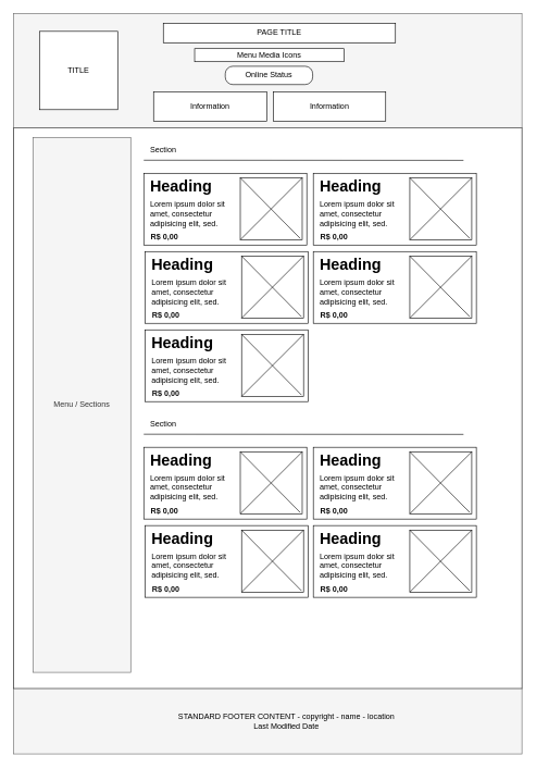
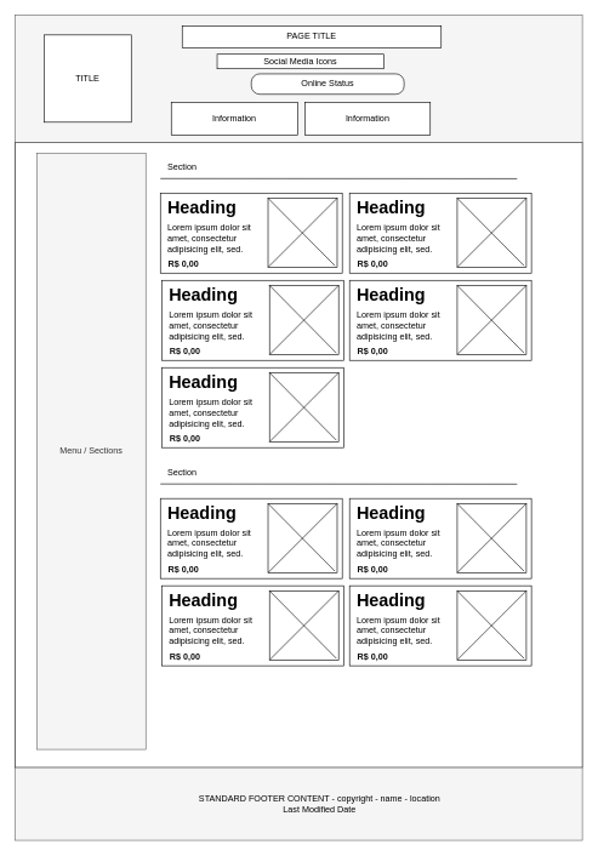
  <mxCell id="0" />
  <mxCell id="1" parent="0" />
  <mxCell id="2" value="" style="rounded=0;whiteSpace=wrap;html=1;fillStyle=auto;glass=0;" vertex="1" parent="1"><mxGeometry x="20" y="195" width="780" height="860" as="geometry" /></mxCell>
  <mxCell id="3" value="" style="rounded=0;whiteSpace=wrap;html=1;fillColor=#f5f5f5;fontColor=#333333;strokeColor=#666666;" vertex="1" parent="1"><mxGeometry x="20" y="20" width="780" height="175" as="geometry" /></mxCell>
  <mxCell id="4" value="TITLE" style="whiteSpace=wrap;html=1;aspect=fixed;" vertex="1" parent="1"><mxGeometry x="60" y="47.5" width="120" height="120" as="geometry" /></mxCell>
  <mxCell id="5" value="PAGE TITLE" style="rounded=0;whiteSpace=wrap;html=1;" vertex="1" parent="1"><mxGeometry x="250" y="35" width="356" height="30" as="geometry" /></mxCell>
  <mxCell id="6" value="Information" style="rounded=0;whiteSpace=wrap;html=1;" vertex="1" parent="1"><mxGeometry x="235" y="140" width="174" height="45" as="geometry" /></mxCell>
  <mxCell id="7" value="Information" style="rounded=0;whiteSpace=wrap;html=1;" vertex="1" parent="1"><mxGeometry x="419" y="140" width="172" height="45" as="geometry" /></mxCell>
- <mxCell id="8" value="Online Status" style="rounded=1;whiteSpace=wrap;html=1;arcSize=41;" vertex="1" parent="1"><mxGeometry x="345" y="101" width="134" height="28" as="geometry" /></mxCell>
- <mxCell id="9" value="Menu Media Icons" style="rounded=0;whiteSpace=wrap;html=1;" vertex="1" parent="1"><mxGeometry x="298" y="74" width="229" height="20" as="geometry" /></mxCell>
+ <mxCell id="8" value="Online Status" style="rounded=1;whiteSpace=wrap;html=1;arcSize=41;" vertex="1" parent="1"><mxGeometry x="345" y="101" width="210" height="28" as="geometry" /></mxCell>
+ <mxCell id="9" value="Social Media Icons" style="rounded=0;whiteSpace=wrap;html=1;" vertex="1" parent="1"><mxGeometry x="298" y="74" width="229" height="20" as="geometry" /></mxCell>
  <mxCell id="10" value="Menu / Sections" style="rounded=0;whiteSpace=wrap;html=1;fillColor=#f5f5f5;fontColor=#333333;strokeColor=#666666;" vertex="1" parent="1"><mxGeometry x="50" y="210" width="150" height="820" as="geometry" /></mxCell>
  <mxCell id="11" value="" style="rounded=0;whiteSpace=wrap;html=1;" vertex="1" parent="1"><mxGeometry x="220" y="265" width="250" height="110" as="geometry" /></mxCell>
  <mxCell id="12" value="Section" style="text;html=1;align=center;verticalAlign=middle;whiteSpace=wrap;rounded=0;" vertex="1" parent="1"><mxGeometry x="220" y="215" width="60" height="30" as="geometry" /></mxCell>
  <mxCell id="13" value="" style="whiteSpace=wrap;html=1;aspect=fixed;" vertex="1" parent="1"><mxGeometry x="368" y="272" width="95" height="95" as="geometry" /></mxCell>
  <mxCell id="14" value="" style="endArrow=none;html=1;rounded=0;exitX=0;exitY=0;exitDx=0;exitDy=0;" edge="1" parent="1" source="13"><mxGeometry width="50" height="50" relative="1" as="geometry"><mxPoint x="410" y="415" as="sourcePoint" /><mxPoint x="460" y="365" as="targetPoint" /></mxGeometry></mxCell>
  <mxCell id="15" value="" style="endArrow=none;html=1;rounded=0;exitX=0;exitY=1;exitDx=0;exitDy=0;entryX=1;entryY=0;entryDx=0;entryDy=0;" edge="1" parent="1" source="13" target="13"><mxGeometry width="50" height="50" relative="1" as="geometry"><mxPoint x="410" y="415" as="sourcePoint" /><mxPoint x="460" y="365" as="targetPoint" /></mxGeometry></mxCell>
  <mxCell id="16" value="&lt;h1 style=&quot;margin-top: 0px; margin-bottom: 5px;&quot;&gt;Heading&lt;/h1&gt;&lt;p style=&quot;margin-top: 5px; margin-right: 0px; margin-bottom: 5px; padding-bottom: 0px;&quot;&gt;Lorem ipsum dolor sit amet, consectetur adipisicing elit, sed.&lt;/p&gt;" style="text;html=1;whiteSpace=wrap;overflow=hidden;rounded=0;" vertex="1" parent="1"><mxGeometry x="228" y="265" width="140" height="100" as="geometry" /></mxCell>
  <mxCell id="17" value="R$ 0,00" style="text;html=1;align=center;verticalAlign=middle;whiteSpace=wrap;rounded=0;fontColor=light-dark(#0d0d0d, #ededed);fontStyle=1;labelBackgroundColor=default;" vertex="1" parent="1"><mxGeometry x="222" y="353" width="60" height="20" as="geometry" /></mxCell>
  <mxCell id="18" value="" style="rounded=0;whiteSpace=wrap;html=1;" vertex="1" parent="1"><mxGeometry x="480" y="265" width="250" height="110" as="geometry" /></mxCell>
  <mxCell id="19" value="" style="whiteSpace=wrap;html=1;aspect=fixed;" vertex="1" parent="1"><mxGeometry x="628" y="272" width="95" height="95" as="geometry" /></mxCell>
  <mxCell id="20" value="" style="endArrow=none;html=1;rounded=0;exitX=0;exitY=0;exitDx=0;exitDy=0;" edge="1" parent="1" source="19"><mxGeometry width="50" height="50" relative="1" as="geometry"><mxPoint x="670" y="415" as="sourcePoint" /><mxPoint x="720" y="365" as="targetPoint" /></mxGeometry></mxCell>
  <mxCell id="21" value="" style="endArrow=none;html=1;rounded=0;exitX=0;exitY=1;exitDx=0;exitDy=0;entryX=1;entryY=0;entryDx=0;entryDy=0;" edge="1" parent="1" source="19" target="19"><mxGeometry width="50" height="50" relative="1" as="geometry"><mxPoint x="670" y="415" as="sourcePoint" /><mxPoint x="720" y="365" as="targetPoint" /></mxGeometry></mxCell>
  <mxCell id="22" value="&lt;h1 style=&quot;margin-top: 0px; margin-bottom: 5px;&quot;&gt;Heading&lt;/h1&gt;&lt;p style=&quot;margin-top: 5px; margin-right: 0px; margin-bottom: 5px; padding-bottom: 0px;&quot;&gt;Lorem ipsum dolor sit amet, consectetur adipisicing elit, sed.&lt;/p&gt;" style="text;html=1;whiteSpace=wrap;overflow=hidden;rounded=0;" vertex="1" parent="1"><mxGeometry x="488" y="265" width="140" height="100" as="geometry" /></mxCell>
  <mxCell id="23" value="R$ 0,00" style="text;html=1;align=center;verticalAlign=middle;whiteSpace=wrap;rounded=0;fontColor=light-dark(#0d0d0d, #ededed);fontStyle=1;labelBackgroundColor=default;" vertex="1" parent="1"><mxGeometry x="482" y="353" width="60" height="20" as="geometry" /></mxCell>
  <mxCell id="24" value="" style="endArrow=none;html=1;rounded=0;entryX=0.962;entryY=0.081;entryDx=0;entryDy=0;entryPerimeter=0;exitX=0.5;exitY=1;exitDx=0;exitDy=0;" edge="1" parent="1"><mxGeometry width="50" height="50" relative="1" as="geometry"><mxPoint x="220" y="245" as="sourcePoint" /><mxPoint x="710.36" y="245.22" as="targetPoint" /></mxGeometry></mxCell>
  <mxCell id="25" value="" style="rounded=0;whiteSpace=wrap;html=1;" vertex="1" parent="1"><mxGeometry x="222" y="385" width="250" height="110" as="geometry" /></mxCell>
  <mxCell id="26" value="" style="whiteSpace=wrap;html=1;aspect=fixed;" vertex="1" parent="1"><mxGeometry x="370" y="392" width="95" height="95" as="geometry" /></mxCell>
  <mxCell id="27" value="" style="endArrow=none;html=1;rounded=0;exitX=0;exitY=0;exitDx=0;exitDy=0;" edge="1" parent="1" source="26"><mxGeometry width="50" height="50" relative="1" as="geometry"><mxPoint x="412" y="535" as="sourcePoint" /><mxPoint x="462" y="485" as="targetPoint" /></mxGeometry></mxCell>
  <mxCell id="28" value="" style="endArrow=none;html=1;rounded=0;exitX=0;exitY=1;exitDx=0;exitDy=0;entryX=1;entryY=0;entryDx=0;entryDy=0;" edge="1" parent="1" source="26" target="26"><mxGeometry width="50" height="50" relative="1" as="geometry"><mxPoint x="412" y="535" as="sourcePoint" /><mxPoint x="462" y="485" as="targetPoint" /></mxGeometry></mxCell>
  <mxCell id="29" value="&lt;h1 style=&quot;margin-top: 0px; margin-bottom: 5px;&quot;&gt;Heading&lt;/h1&gt;&lt;p style=&quot;margin-top: 5px; margin-right: 0px; margin-bottom: 5px; padding-bottom: 0px;&quot;&gt;Lorem ipsum dolor sit amet, consectetur adipisicing elit, sed.&lt;/p&gt;" style="text;html=1;whiteSpace=wrap;overflow=hidden;rounded=0;" vertex="1" parent="1"><mxGeometry x="230" y="385" width="140" height="100" as="geometry" /></mxCell>
  <mxCell id="30" value="R$ 0,00" style="text;html=1;align=center;verticalAlign=middle;whiteSpace=wrap;rounded=0;fontColor=light-dark(#0d0d0d, #ededed);fontStyle=1;labelBackgroundColor=default;" vertex="1" parent="1"><mxGeometry x="224" y="473" width="60" height="20" as="geometry" /></mxCell>
  <mxCell id="31" value="" style="rounded=0;whiteSpace=wrap;html=1;" vertex="1" parent="1"><mxGeometry x="480" y="385" width="250" height="110" as="geometry" /></mxCell>
  <mxCell id="32" value="" style="whiteSpace=wrap;html=1;aspect=fixed;" vertex="1" parent="1"><mxGeometry x="628" y="392" width="95" height="95" as="geometry" /></mxCell>
  <mxCell id="33" value="" style="endArrow=none;html=1;rounded=0;exitX=0;exitY=0;exitDx=0;exitDy=0;" edge="1" parent="1" source="32"><mxGeometry width="50" height="50" relative="1" as="geometry"><mxPoint x="670" y="535" as="sourcePoint" /><mxPoint x="720" y="485" as="targetPoint" /></mxGeometry></mxCell>
  <mxCell id="34" value="" style="endArrow=none;html=1;rounded=0;exitX=0;exitY=1;exitDx=0;exitDy=0;entryX=1;entryY=0;entryDx=0;entryDy=0;" edge="1" parent="1" source="32" target="32"><mxGeometry width="50" height="50" relative="1" as="geometry"><mxPoint x="670" y="535" as="sourcePoint" /><mxPoint x="720" y="485" as="targetPoint" /></mxGeometry></mxCell>
  <mxCell id="35" value="&lt;h1 style=&quot;margin-top: 0px; margin-bottom: 5px;&quot;&gt;Heading&lt;/h1&gt;&lt;p style=&quot;margin-top: 5px; margin-right: 0px; margin-bottom: 5px; padding-bottom: 0px;&quot;&gt;Lorem ipsum dolor sit amet, consectetur adipisicing elit, sed.&lt;/p&gt;" style="text;html=1;whiteSpace=wrap;overflow=hidden;rounded=0;" vertex="1" parent="1"><mxGeometry x="488" y="385" width="140" height="100" as="geometry" /></mxCell>
  <mxCell id="36" value="R$ 0,00" style="text;html=1;align=center;verticalAlign=middle;whiteSpace=wrap;rounded=0;fontColor=light-dark(#0d0d0d, #ededed);fontStyle=1;labelBackgroundColor=default;" vertex="1" parent="1"><mxGeometry x="482" y="473" width="60" height="20" as="geometry" /></mxCell>
  <mxCell id="37" value="" style="rounded=0;whiteSpace=wrap;html=1;" vertex="1" parent="1"><mxGeometry x="222" y="505" width="250" height="110" as="geometry" /></mxCell>
  <mxCell id="38" value="" style="whiteSpace=wrap;html=1;aspect=fixed;" vertex="1" parent="1"><mxGeometry x="370" y="512" width="95" height="95" as="geometry" /></mxCell>
  <mxCell id="39" value="" style="endArrow=none;html=1;rounded=0;exitX=0;exitY=0;exitDx=0;exitDy=0;" edge="1" parent="1" source="38"><mxGeometry width="50" height="50" relative="1" as="geometry"><mxPoint x="412" y="655" as="sourcePoint" /><mxPoint x="462" y="605" as="targetPoint" /></mxGeometry></mxCell>
  <mxCell id="40" value="" style="endArrow=none;html=1;rounded=0;exitX=0;exitY=1;exitDx=0;exitDy=0;entryX=1;entryY=0;entryDx=0;entryDy=0;" edge="1" parent="1" source="38" target="38"><mxGeometry width="50" height="50" relative="1" as="geometry"><mxPoint x="412" y="655" as="sourcePoint" /><mxPoint x="462" y="605" as="targetPoint" /></mxGeometry></mxCell>
  <mxCell id="41" value="&lt;h1 style=&quot;margin-top: 0px; margin-bottom: 5px;&quot;&gt;Heading&lt;/h1&gt;&lt;p style=&quot;margin-top: 5px; margin-right: 0px; margin-bottom: 5px; padding-bottom: 0px;&quot;&gt;Lorem ipsum dolor sit amet, consectetur adipisicing elit, sed.&lt;/p&gt;" style="text;html=1;whiteSpace=wrap;overflow=hidden;rounded=0;" vertex="1" parent="1"><mxGeometry x="230" y="505" width="140" height="100" as="geometry" /></mxCell>
  <mxCell id="42" value="R$ 0,00" style="text;html=1;align=center;verticalAlign=middle;whiteSpace=wrap;rounded=0;fontColor=light-dark(#0d0d0d, #ededed);fontStyle=1;labelBackgroundColor=default;" vertex="1" parent="1"><mxGeometry x="224" y="593" width="60" height="20" as="geometry" /></mxCell>
  <mxCell id="43" value="" style="rounded=0;whiteSpace=wrap;html=1;" vertex="1" parent="1"><mxGeometry x="220" y="685" width="250" height="110" as="geometry" /></mxCell>
  <mxCell id="44" value="Section" style="text;html=1;align=center;verticalAlign=middle;whiteSpace=wrap;rounded=0;" vertex="1" parent="1"><mxGeometry x="220" y="635" width="60" height="30" as="geometry" /></mxCell>
  <mxCell id="45" value="" style="whiteSpace=wrap;html=1;aspect=fixed;" vertex="1" parent="1"><mxGeometry x="368" y="692" width="95" height="95" as="geometry" /></mxCell>
  <mxCell id="46" value="" style="endArrow=none;html=1;rounded=0;exitX=0;exitY=0;exitDx=0;exitDy=0;" edge="1" parent="1" source="45"><mxGeometry width="50" height="50" relative="1" as="geometry"><mxPoint x="410" y="835" as="sourcePoint" /><mxPoint x="460" y="785" as="targetPoint" /></mxGeometry></mxCell>
  <mxCell id="47" value="" style="endArrow=none;html=1;rounded=0;exitX=0;exitY=1;exitDx=0;exitDy=0;entryX=1;entryY=0;entryDx=0;entryDy=0;" edge="1" parent="1" source="45" target="45"><mxGeometry width="50" height="50" relative="1" as="geometry"><mxPoint x="410" y="835" as="sourcePoint" /><mxPoint x="460" y="785" as="targetPoint" /></mxGeometry></mxCell>
  <mxCell id="48" value="&lt;h1 style=&quot;margin-top: 0px; margin-bottom: 5px;&quot;&gt;Heading&lt;/h1&gt;&lt;p style=&quot;margin-top: 5px; margin-right: 0px; margin-bottom: 5px; padding-bottom: 0px;&quot;&gt;Lorem ipsum dolor sit amet, consectetur adipisicing elit, sed.&lt;/p&gt;" style="text;html=1;whiteSpace=wrap;overflow=hidden;rounded=0;" vertex="1" parent="1"><mxGeometry x="228" y="685" width="140" height="100" as="geometry" /></mxCell>
  <mxCell id="49" value="R$ 0,00" style="text;html=1;align=center;verticalAlign=middle;whiteSpace=wrap;rounded=0;fontColor=light-dark(#0d0d0d, #ededed);fontStyle=1;labelBackgroundColor=default;" vertex="1" parent="1"><mxGeometry x="222" y="773" width="60" height="20" as="geometry" /></mxCell>
  <mxCell id="50" value="" style="rounded=0;whiteSpace=wrap;html=1;" vertex="1" parent="1"><mxGeometry x="480" y="685" width="250" height="110" as="geometry" /></mxCell>
  <mxCell id="51" value="" style="whiteSpace=wrap;html=1;aspect=fixed;" vertex="1" parent="1"><mxGeometry x="628" y="692" width="95" height="95" as="geometry" /></mxCell>
  <mxCell id="52" value="" style="endArrow=none;html=1;rounded=0;exitX=0;exitY=0;exitDx=0;exitDy=0;" edge="1" parent="1" source="51"><mxGeometry width="50" height="50" relative="1" as="geometry"><mxPoint x="670" y="835" as="sourcePoint" /><mxPoint x="720" y="785" as="targetPoint" /></mxGeometry></mxCell>
  <mxCell id="53" value="" style="endArrow=none;html=1;rounded=0;exitX=0;exitY=1;exitDx=0;exitDy=0;entryX=1;entryY=0;entryDx=0;entryDy=0;" edge="1" parent="1" source="51" target="51"><mxGeometry width="50" height="50" relative="1" as="geometry"><mxPoint x="670" y="835" as="sourcePoint" /><mxPoint x="720" y="785" as="targetPoint" /></mxGeometry></mxCell>
  <mxCell id="54" value="&lt;h1 style=&quot;margin-top: 0px; margin-bottom: 5px;&quot;&gt;Heading&lt;/h1&gt;&lt;p style=&quot;margin-top: 5px; margin-right: 0px; margin-bottom: 5px; padding-bottom: 0px;&quot;&gt;Lorem ipsum dolor sit amet, consectetur adipisicing elit, sed.&lt;/p&gt;" style="text;html=1;whiteSpace=wrap;overflow=hidden;rounded=0;" vertex="1" parent="1"><mxGeometry x="488" y="685" width="140" height="100" as="geometry" /></mxCell>
  <mxCell id="55" value="R$ 0,00" style="text;html=1;align=center;verticalAlign=middle;whiteSpace=wrap;rounded=0;fontColor=light-dark(#0d0d0d, #ededed);fontStyle=1;labelBackgroundColor=default;" vertex="1" parent="1"><mxGeometry x="482" y="773" width="60" height="20" as="geometry" /></mxCell>
  <mxCell id="56" value="" style="endArrow=none;html=1;rounded=0;entryX=0.962;entryY=0.081;entryDx=0;entryDy=0;entryPerimeter=0;exitX=0.5;exitY=1;exitDx=0;exitDy=0;" edge="1" parent="1"><mxGeometry width="50" height="50" relative="1" as="geometry"><mxPoint x="220" y="665" as="sourcePoint" /><mxPoint x="710.36" y="665.22" as="targetPoint" /></mxGeometry></mxCell>
  <mxCell id="57" value="" style="rounded=0;whiteSpace=wrap;html=1;" vertex="1" parent="1"><mxGeometry x="222" y="805" width="250" height="110" as="geometry" /></mxCell>
  <mxCell id="58" value="" style="whiteSpace=wrap;html=1;aspect=fixed;" vertex="1" parent="1"><mxGeometry x="370" y="812" width="95" height="95" as="geometry" /></mxCell>
  <mxCell id="59" value="" style="endArrow=none;html=1;rounded=0;exitX=0;exitY=0;exitDx=0;exitDy=0;" edge="1" parent="1" source="58"><mxGeometry width="50" height="50" relative="1" as="geometry"><mxPoint x="412" y="955" as="sourcePoint" /><mxPoint x="462" y="905" as="targetPoint" /></mxGeometry></mxCell>
  <mxCell id="60" value="" style="endArrow=none;html=1;rounded=0;exitX=0;exitY=1;exitDx=0;exitDy=0;entryX=1;entryY=0;entryDx=0;entryDy=0;" edge="1" parent="1" source="58" target="58"><mxGeometry width="50" height="50" relative="1" as="geometry"><mxPoint x="412" y="955" as="sourcePoint" /><mxPoint x="462" y="905" as="targetPoint" /></mxGeometry></mxCell>
  <mxCell id="61" value="&lt;h1 style=&quot;margin-top: 0px; margin-bottom: 5px;&quot;&gt;Heading&lt;/h1&gt;&lt;p style=&quot;margin-top: 5px; margin-right: 0px; margin-bottom: 5px; padding-bottom: 0px;&quot;&gt;Lorem ipsum dolor sit amet, consectetur adipisicing elit, sed.&lt;/p&gt;" style="text;html=1;whiteSpace=wrap;overflow=hidden;rounded=0;" vertex="1" parent="1"><mxGeometry x="230" y="805" width="140" height="100" as="geometry" /></mxCell>
  <mxCell id="62" value="R$ 0,00" style="text;html=1;align=center;verticalAlign=middle;whiteSpace=wrap;rounded=0;fontColor=light-dark(#0d0d0d, #ededed);fontStyle=1;labelBackgroundColor=default;" vertex="1" parent="1"><mxGeometry x="224" y="893" width="60" height="20" as="geometry" /></mxCell>
  <mxCell id="63" value="" style="rounded=0;whiteSpace=wrap;html=1;" vertex="1" parent="1"><mxGeometry x="480" y="805" width="250" height="110" as="geometry" /></mxCell>
  <mxCell id="64" value="" style="whiteSpace=wrap;html=1;aspect=fixed;" vertex="1" parent="1"><mxGeometry x="628" y="812" width="95" height="95" as="geometry" /></mxCell>
  <mxCell id="65" value="" style="endArrow=none;html=1;rounded=0;exitX=0;exitY=0;exitDx=0;exitDy=0;" edge="1" parent="1" source="64"><mxGeometry width="50" height="50" relative="1" as="geometry"><mxPoint x="670" y="955" as="sourcePoint" /><mxPoint x="720" y="905" as="targetPoint" /></mxGeometry></mxCell>
  <mxCell id="66" value="" style="endArrow=none;html=1;rounded=0;exitX=0;exitY=1;exitDx=0;exitDy=0;entryX=1;entryY=0;entryDx=0;entryDy=0;" edge="1" parent="1" source="64" target="64"><mxGeometry width="50" height="50" relative="1" as="geometry"><mxPoint x="670" y="955" as="sourcePoint" /><mxPoint x="720" y="905" as="targetPoint" /></mxGeometry></mxCell>
  <mxCell id="67" value="&lt;h1 style=&quot;margin-top: 0px; margin-bottom: 5px;&quot;&gt;Heading&lt;/h1&gt;&lt;p style=&quot;margin-top: 5px; margin-right: 0px; margin-bottom: 5px; padding-bottom: 0px;&quot;&gt;Lorem ipsum dolor sit amet, consectetur adipisicing elit, sed.&lt;/p&gt;" style="text;html=1;whiteSpace=wrap;overflow=hidden;rounded=0;" vertex="1" parent="1"><mxGeometry x="488" y="805" width="140" height="100" as="geometry" /></mxCell>
  <mxCell id="68" value="R$ 0,00" style="text;html=1;align=center;verticalAlign=middle;whiteSpace=wrap;rounded=0;fontColor=light-dark(#0d0d0d, #ededed);fontStyle=1;labelBackgroundColor=default;" vertex="1" parent="1"><mxGeometry x="482" y="893" width="60" height="20" as="geometry" /></mxCell>
  <mxCell id="69" value="" style="rounded=0;whiteSpace=wrap;html=1;fillColor=#f5f5f5;fontColor=#333333;strokeColor=#666666;" vertex="1" parent="1"><mxGeometry x="20" y="1055" width="780" height="100" as="geometry" /></mxCell>
  <mxCell id="70" value="STANDARD FOOTER CONTENT - copyright - name - location&lt;div&gt;Last Modified Date&lt;/div&gt;" style="text;html=1;align=center;verticalAlign=middle;whiteSpace=wrap;rounded=0;" vertex="1" parent="1"><mxGeometry x="189" y="1065" width="500" height="80" as="geometry" /></mxCell>
